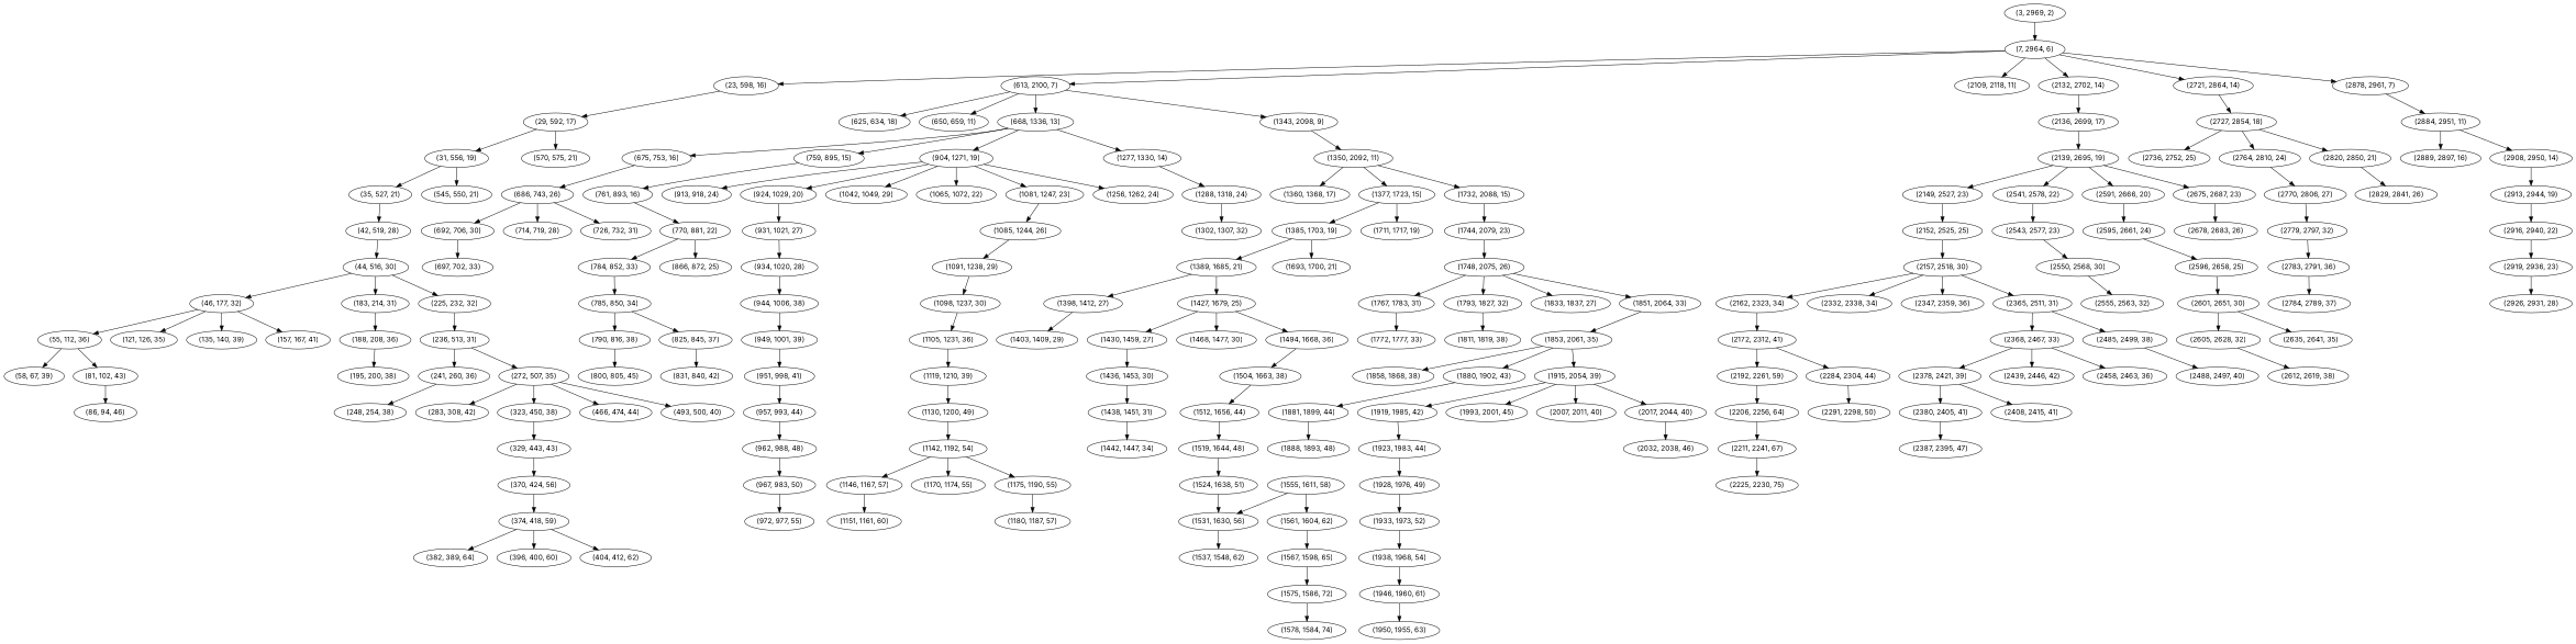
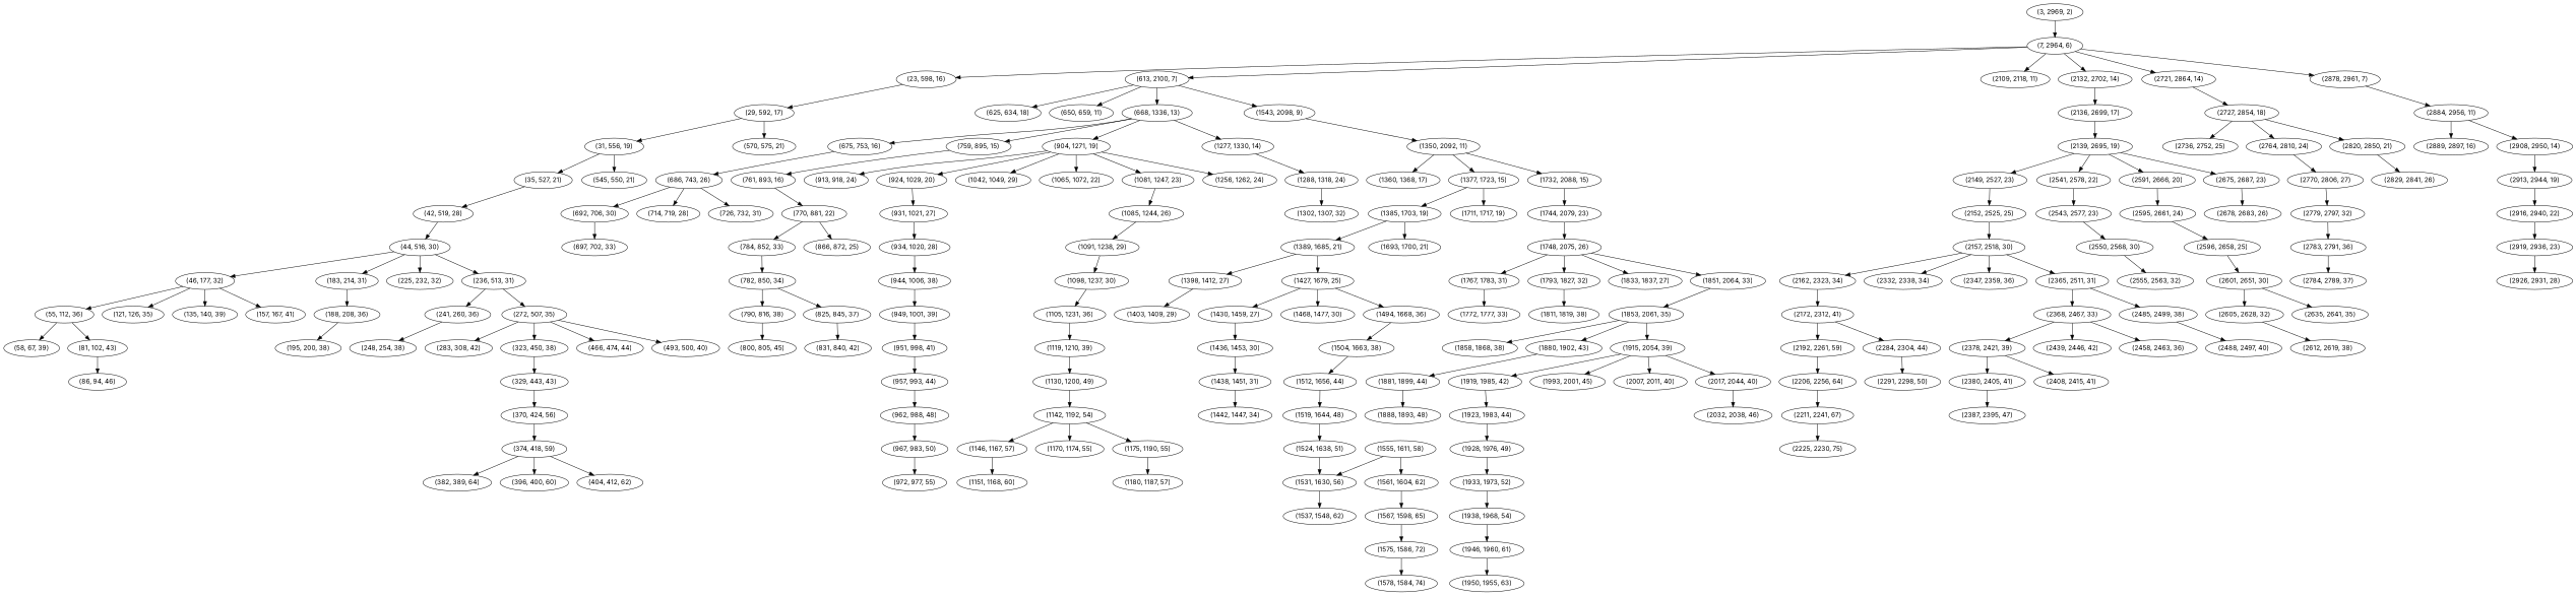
  digraph {
    fontname=Inter
    node [fontname=Inter]
    edge [fontname=Inter]
    "(3, 2969, 2)"
    "(7, 2964, 6)"
    "(23, 598, 16)"
    "(613, 2100, 7)"
    "(2109, 2118, 11)"
    "(2132, 2702, 14)"
    "(2721, 2864, 14)"
    "(2878, 2961, 7)"
    "(29, 592, 17)"
    "(625, 634, 18)"
    "(650, 659, 11)"
    "(668, 1336, 13)"
-   "(1343, 2098, 9)"
+   "(1343, 2098, 9)" [label="(1543, 2098, 9)"]
    "(2136, 2699, 17)"
    "(2727, 2854, 18)"
-   "(2884, 2956, 11)" [label="(2884, 2951, 11)"]
+   "(2884, 2956, 11)"
    "(31, 556, 19)"
    "(570, 575, 21)"
    "(35, 527, 21)"
    "(545, 550, 21)"
    "(42, 519, 28)"
    "(44, 516, 30)"
    "(46, 177, 32)"
    "(183, 214, 31)"
    "(225, 232, 32)"
    "(236, 513, 31)"
    "(55, 112, 36)"
    "(121, 126, 35)"
    "(135, 140, 39)"
    "(157, 167, 41)"
    "(188, 208, 36)"
    "(241, 260, 36)"
    "(272, 507, 35)"
    "(58, 67, 39)"
    "(81, 102, 43)"
    "(86, 94, 46)"
    "(195, 200, 38)"
    "(248, 254, 38)"
    "(283, 308, 42)"
    "(323, 450, 38)"
    "(466, 474, 44)"
    "(493, 500, 40)"
    "(329, 443, 43)"
    "(370, 424, 56)"
    "(374, 418, 59)"
    "(382, 389, 64)"
    "(396, 400, 60)"
    "(404, 412, 62)"
    "(675, 753, 16)"
    "(759, 895, 15)"
    "(904, 1271, 19)"
    "(1277, 1330, 14)"
    "(1350, 2092, 11)"
    "(686, 743, 26)"
    "(761, 893, 16)"
    "(913, 918, 24)"
    "(924, 1029, 20)"
    "(1042, 1049, 29)"
    "(1065, 1072, 22)"
    "(1081, 1247, 23)"
    "(1256, 1262, 24)"
    "(1288, 1318, 24)"
    "(692, 706, 30)"
    "(714, 719, 28)"
    "(726, 732, 31)"
    "(697, 702, 33)"
    "(770, 881, 22)"
    "(784, 852, 33)"
    "(866, 872, 25)"
-   "(785, 850, 34)"
+   "(785, 850, 34)" [label="(782, 850, 34)"]
    "(790, 816, 38)"
    "(825, 845, 37)"
    "(800, 805, 45)"
    "(831, 840, 42)"
    "(931, 1021, 27)"
    "(1085, 1244, 26)"
    "(934, 1020, 28)"
    "(944, 1006, 38)"
    "(949, 1001, 39)"
    "(951, 998, 41)"
    "(957, 993, 44)"
    "(962, 988, 48)"
    "(967, 983, 50)"
    "(972, 977, 55)"
    "(1091, 1238, 29)"
    "(1098, 1237, 30)"
    "(1105, 1231, 36)"
    "(1119, 1210, 39)"
    "(1130, 1200, 49)"
    "(1142, 1192, 54)"
    "(1146, 1167, 57)"
    "(1170, 1174, 55)"
    "(1175, 1190, 55)"
-   "(1151, 1161, 60)"
+   "(1151, 1161, 60)" [label="(1151, 1168, 60)"]
    "(1180, 1187, 57)"
    "(1302, 1307, 32)"
    "(1360, 1368, 17)"
    "(1377, 1723, 15)"
    "(1732, 2088, 15)"
    "(1385, 1703, 19)"
    "(1711, 1717, 19)"
    "(1744, 2079, 23)"
    "(1389, 1685, 21)"
    "(1693, 1700, 21)"
    "(1398, 1412, 27)"
    "(1427, 1679, 25)"
    "(1403, 1409, 29)"
    "(1430, 1459, 27)"
    "(1468, 1477, 30)"
    "(1494, 1668, 36)"
    "(1436, 1453, 30)"
    "(1504, 1663, 38)"
    "(1438, 1451, 31)"
    "(1442, 1447, 34)"
    "(1512, 1656, 44)"
    "(1519, 1644, 48)"
    "(1524, 1638, 51)"
    "(1531, 1630, 56)"
    "(1537, 1548, 62)"
    "(1555, 1611, 58)"
    "(1561, 1604, 62)"
    "(1567, 1598, 65)"
    "(1575, 1586, 72)"
    "(1578, 1584, 74)"
    "(1748, 2075, 26)"
    "(1767, 1783, 31)"
    "(1793, 1827, 32)"
    "(1833, 1837, 27)"
    "(1851, 2064, 33)"
    "(1772, 1777, 33)"
    "(1811, 1819, 38)"
    "(1853, 2061, 35)"
    "(1858, 1868, 38)"
    "(1880, 1902, 43)"
    "(1915, 2054, 39)"
    "(1881, 1899, 44)"
    "(1919, 1985, 42)"
    "(1993, 2001, 45)"
    "(2007, 2011, 40)"
    "(2017, 2044, 40)"
    "(1888, 1893, 48)"
    "(1923, 1983, 44)"
    "(2032, 2038, 46)"
    "(1928, 1976, 49)"
    "(1933, 1973, 52)"
    "(1938, 1968, 54)"
    "(1946, 1960, 61)"
    "(1950, 1955, 63)"
    "(2139, 2695, 19)"
    "(2149, 2527, 23)"
    "(2541, 2578, 22)"
    "(2591, 2666, 20)"
    "(2675, 2687, 23)"
    "(2152, 2525, 25)"
    "(2543, 2577, 23)"
    "(2595, 2661, 24)"
    "(2678, 2683, 26)"
    "(2157, 2518, 30)"
    "(2162, 2323, 34)"
    "(2332, 2338, 34)"
    "(2347, 2359, 36)"
    "(2365, 2511, 31)"
    "(2172, 2312, 41)"
    "(2368, 2467, 33)"
    "(2485, 2499, 38)"
    "(2192, 2261, 59)"
    "(2284, 2304, 44)"
    "(2206, 2256, 64)"
    "(2291, 2298, 50)"
    "(2211, 2241, 67)"
    "(2225, 2230, 75)"
    "(2378, 2421, 39)"
    "(2439, 2446, 42)"
    "(2458, 2463, 36)"
    "(2488, 2497, 40)"
    "(2380, 2405, 41)"
    "(2408, 2415, 41)"
    "(2387, 2395, 47)"
    "(2550, 2568, 30)"
    "(2555, 2563, 32)"
    "(2596, 2658, 25)"
    "(2601, 2651, 30)"
    "(2605, 2628, 32)"
    "(2635, 2641, 35)"
    "(2612, 2619, 38)"
    "(2736, 2752, 25)"
    "(2764, 2810, 24)"
    "(2820, 2850, 21)"
    "(2770, 2806, 27)"
    "(2829, 2841, 26)"
    "(2779, 2797, 32)"
    "(2783, 2791, 36)"
    "(2784, 2789, 37)"
    "(2889, 2897, 16)"
    "(2908, 2950, 14)"
    "(2913, 2944, 19)"
    "(2916, 2940, 22)"
    "(2919, 2936, 23)"
    "(2926, 2931, 28)"
    "(3, 2969, 2)" -> "(7, 2964, 6)"
    "(7, 2964, 6)" -> "(23, 598, 16)"
    "(7, 2964, 6)" -> "(613, 2100, 7)"
    "(7, 2964, 6)" -> "(2109, 2118, 11)"
    "(7, 2964, 6)" -> "(2132, 2702, 14)"
    "(7, 2964, 6)" -> "(2721, 2864, 14)"
    "(7, 2964, 6)" -> "(2878, 2961, 7)"
    "(23, 598, 16)" -> "(29, 592, 17)"
    "(613, 2100, 7)" -> "(625, 634, 18)"
    "(613, 2100, 7)" -> "(650, 659, 11)"
    "(613, 2100, 7)" -> "(668, 1336, 13)"
    "(613, 2100, 7)" -> "(1343, 2098, 9)"
    "(2132, 2702, 14)" -> "(2136, 2699, 17)"
    "(2721, 2864, 14)" -> "(2727, 2854, 18)"
    "(2878, 2961, 7)" -> "(2884, 2956, 11)"
    "(29, 592, 17)" -> "(31, 556, 19)"
    "(29, 592, 17)" -> "(570, 575, 21)"
    "(668, 1336, 13)" -> "(675, 753, 16)"
    "(668, 1336, 13)" -> "(759, 895, 15)"
    "(668, 1336, 13)" -> "(904, 1271, 19)"
    "(668, 1336, 13)" -> "(1277, 1330, 14)"
    "(1343, 2098, 9)" -> "(1350, 2092, 11)"
    "(2136, 2699, 17)" -> "(2139, 2695, 19)"
    "(2727, 2854, 18)" -> "(2736, 2752, 25)"
    "(2727, 2854, 18)" -> "(2764, 2810, 24)"
    "(2727, 2854, 18)" -> "(2820, 2850, 21)"
    "(2884, 2956, 11)" -> "(2889, 2897, 16)"
    "(2884, 2956, 11)" -> "(2908, 2950, 14)"
    "(31, 556, 19)" -> "(35, 527, 21)"
    "(31, 556, 19)" -> "(545, 550, 21)"
    "(35, 527, 21)" -> "(42, 519, 28)"
    "(42, 519, 28)" -> "(44, 516, 30)"
    "(44, 516, 30)" -> "(46, 177, 32)"
    "(44, 516, 30)" -> "(183, 214, 31)"
    "(44, 516, 30)" -> "(225, 232, 32)"
-   "(225, 232, 32)" -> "(236, 513, 31)"
+   "(44, 516, 30)" -> "(236, 513, 31)"
    "(46, 177, 32)" -> "(55, 112, 36)"
    "(46, 177, 32)" -> "(121, 126, 35)"
    "(46, 177, 32)" -> "(135, 140, 39)"
    "(46, 177, 32)" -> "(157, 167, 41)"
    "(183, 214, 31)" -> "(188, 208, 36)"
    "(236, 513, 31)" -> "(241, 260, 36)"
    "(236, 513, 31)" -> "(272, 507, 35)"
    "(55, 112, 36)" -> "(58, 67, 39)"
    "(55, 112, 36)" -> "(81, 102, 43)"
    "(188, 208, 36)" -> "(195, 200, 38)"
    "(241, 260, 36)" -> "(248, 254, 38)"
    "(272, 507, 35)" -> "(283, 308, 42)"
    "(272, 507, 35)" -> "(323, 450, 38)"
    "(272, 507, 35)" -> "(466, 474, 44)"
    "(272, 507, 35)" -> "(493, 500, 40)"
    "(81, 102, 43)" -> "(86, 94, 46)"
    "(323, 450, 38)" -> "(329, 443, 43)"
    "(329, 443, 43)" -> "(370, 424, 56)"
    "(370, 424, 56)" -> "(374, 418, 59)"
    "(374, 418, 59)" -> "(382, 389, 64)"
    "(374, 418, 59)" -> "(396, 400, 60)"
    "(374, 418, 59)" -> "(404, 412, 62)"
    "(675, 753, 16)" -> "(686, 743, 26)"
    "(759, 895, 15)" -> "(761, 893, 16)"
    "(904, 1271, 19)" -> "(913, 918, 24)"
    "(904, 1271, 19)" -> "(924, 1029, 20)"
    "(904, 1271, 19)" -> "(1042, 1049, 29)"
    "(904, 1271, 19)" -> "(1065, 1072, 22)"
    "(904, 1271, 19)" -> "(1081, 1247, 23)"
    "(904, 1271, 19)" -> "(1256, 1262, 24)"
    "(1277, 1330, 14)" -> "(1288, 1318, 24)"
    "(1350, 2092, 11)" -> "(1360, 1368, 17)"
    "(1350, 2092, 11)" -> "(1377, 1723, 15)"
    "(1350, 2092, 11)" -> "(1732, 2088, 15)"
    "(686, 743, 26)" -> "(692, 706, 30)"
    "(686, 743, 26)" -> "(714, 719, 28)"
    "(686, 743, 26)" -> "(726, 732, 31)"
    "(761, 893, 16)" -> "(770, 881, 22)"
    "(924, 1029, 20)" -> "(931, 1021, 27)"
    "(1081, 1247, 23)" -> "(1085, 1244, 26)"
    "(1288, 1318, 24)" -> "(1302, 1307, 32)"
    "(692, 706, 30)" -> "(697, 702, 33)"
    "(770, 881, 22)" -> "(784, 852, 33)"
    "(770, 881, 22)" -> "(866, 872, 25)"
    "(784, 852, 33)" -> "(785, 850, 34)"
    "(785, 850, 34)" -> "(790, 816, 38)"
    "(785, 850, 34)" -> "(825, 845, 37)"
    "(790, 816, 38)" -> "(800, 805, 45)"
    "(825, 845, 37)" -> "(831, 840, 42)"
    "(931, 1021, 27)" -> "(934, 1020, 28)"
    "(1085, 1244, 26)" -> "(1091, 1238, 29)"
    "(934, 1020, 28)" -> "(944, 1006, 38)"
    "(944, 1006, 38)" -> "(949, 1001, 39)"
    "(949, 1001, 39)" -> "(951, 998, 41)"
    "(951, 998, 41)" -> "(957, 993, 44)"
    "(957, 993, 44)" -> "(962, 988, 48)"
    "(962, 988, 48)" -> "(967, 983, 50)"
    "(967, 983, 50)" -> "(972, 977, 55)"
    "(1091, 1238, 29)" -> "(1098, 1237, 30)"
    "(1098, 1237, 30)" -> "(1105, 1231, 36)"
    "(1105, 1231, 36)" -> "(1119, 1210, 39)"
    "(1119, 1210, 39)" -> "(1130, 1200, 49)"
    "(1130, 1200, 49)" -> "(1142, 1192, 54)"
    "(1142, 1192, 54)" -> "(1146, 1167, 57)"
    "(1142, 1192, 54)" -> "(1170, 1174, 55)"
    "(1142, 1192, 54)" -> "(1175, 1190, 55)"
    "(1146, 1167, 57)" -> "(1151, 1161, 60)"
    "(1175, 1190, 55)" -> "(1180, 1187, 57)"
    "(1377, 1723, 15)" -> "(1385, 1703, 19)"
    "(1377, 1723, 15)" -> "(1711, 1717, 19)"
    "(1732, 2088, 15)" -> "(1744, 2079, 23)"
    "(1385, 1703, 19)" -> "(1389, 1685, 21)"
    "(1385, 1703, 19)" -> "(1693, 1700, 21)"
    "(1744, 2079, 23)" -> "(1748, 2075, 26)"
    "(1389, 1685, 21)" -> "(1398, 1412, 27)"
    "(1389, 1685, 21)" -> "(1427, 1679, 25)"
    "(1398, 1412, 27)" -> "(1403, 1409, 29)"
    "(1427, 1679, 25)" -> "(1430, 1459, 27)"
    "(1427, 1679, 25)" -> "(1468, 1477, 30)"
    "(1427, 1679, 25)" -> "(1494, 1668, 36)"
    "(1430, 1459, 27)" -> "(1436, 1453, 30)"
    "(1494, 1668, 36)" -> "(1504, 1663, 38)"
    "(1436, 1453, 30)" -> "(1438, 1451, 31)"
    "(1504, 1663, 38)" -> "(1512, 1656, 44)"
    "(1438, 1451, 31)" -> "(1442, 1447, 34)"
    "(1512, 1656, 44)" -> "(1519, 1644, 48)"
    "(1519, 1644, 48)" -> "(1524, 1638, 51)"
    "(1524, 1638, 51)" -> "(1531, 1630, 56)"
    "(1531, 1630, 56)" -> "(1537, 1548, 62)"
    "(1555, 1611, 58)" -> "(1531, 1630, 56)"
    "(1555, 1611, 58)" -> "(1561, 1604, 62)"
    "(1561, 1604, 62)" -> "(1567, 1598, 65)"
    "(1567, 1598, 65)" -> "(1575, 1586, 72)"
    "(1575, 1586, 72)" -> "(1578, 1584, 74)"
    "(1748, 2075, 26)" -> "(1767, 1783, 31)"
    "(1748, 2075, 26)" -> "(1793, 1827, 32)"
    "(1748, 2075, 26)" -> "(1833, 1837, 27)"
    "(1748, 2075, 26)" -> "(1851, 2064, 33)"
    "(1767, 1783, 31)" -> "(1772, 1777, 33)"
    "(1793, 1827, 32)" -> "(1811, 1819, 38)"
    "(1851, 2064, 33)" -> "(1853, 2061, 35)"
    "(1853, 2061, 35)" -> "(1858, 1868, 38)"
    "(1853, 2061, 35)" -> "(1880, 1902, 43)"
    "(1853, 2061, 35)" -> "(1915, 2054, 39)"
    "(1880, 1902, 43)" -> "(1881, 1899, 44)"
    "(1915, 2054, 39)" -> "(1919, 1985, 42)"
    "(1915, 2054, 39)" -> "(1993, 2001, 45)"
    "(1915, 2054, 39)" -> "(2007, 2011, 40)"
    "(1915, 2054, 39)" -> "(2017, 2044, 40)"
    "(1881, 1899, 44)" -> "(1888, 1893, 48)"
    "(1919, 1985, 42)" -> "(1923, 1983, 44)"
    "(2017, 2044, 40)" -> "(2032, 2038, 46)"
    "(1923, 1983, 44)" -> "(1928, 1976, 49)"
    "(1928, 1976, 49)" -> "(1933, 1973, 52)"
    "(1933, 1973, 52)" -> "(1938, 1968, 54)"
    "(1938, 1968, 54)" -> "(1946, 1960, 61)"
    "(1946, 1960, 61)" -> "(1950, 1955, 63)"
    "(2139, 2695, 19)" -> "(2149, 2527, 23)"
    "(2139, 2695, 19)" -> "(2541, 2578, 22)"
    "(2139, 2695, 19)" -> "(2591, 2666, 20)"
    "(2139, 2695, 19)" -> "(2675, 2687, 23)"
    "(2149, 2527, 23)" -> "(2152, 2525, 25)"
    "(2541, 2578, 22)" -> "(2543, 2577, 23)"
    "(2591, 2666, 20)" -> "(2595, 2661, 24)"
    "(2675, 2687, 23)" -> "(2678, 2683, 26)"
    "(2152, 2525, 25)" -> "(2157, 2518, 30)"
    "(2543, 2577, 23)" -> "(2550, 2568, 30)"
    "(2595, 2661, 24)" -> "(2596, 2658, 25)"
    "(2157, 2518, 30)" -> "(2162, 2323, 34)"
    "(2157, 2518, 30)" -> "(2332, 2338, 34)"
    "(2157, 2518, 30)" -> "(2347, 2359, 36)"
    "(2157, 2518, 30)" -> "(2365, 2511, 31)"
    "(2162, 2323, 34)" -> "(2172, 2312, 41)"
    "(2365, 2511, 31)" -> "(2368, 2467, 33)"
    "(2365, 2511, 31)" -> "(2485, 2499, 38)"
    "(2172, 2312, 41)" -> "(2192, 2261, 59)"
    "(2172, 2312, 41)" -> "(2284, 2304, 44)"
    "(2368, 2467, 33)" -> "(2378, 2421, 39)"
    "(2368, 2467, 33)" -> "(2439, 2446, 42)"
    "(2368, 2467, 33)" -> "(2458, 2463, 36)"
    "(2485, 2499, 38)" -> "(2488, 2497, 40)"
    "(2192, 2261, 59)" -> "(2206, 2256, 64)"
    "(2284, 2304, 44)" -> "(2291, 2298, 50)"
    "(2206, 2256, 64)" -> "(2211, 2241, 67)"
    "(2211, 2241, 67)" -> "(2225, 2230, 75)"
    "(2378, 2421, 39)" -> "(2380, 2405, 41)"
    "(2378, 2421, 39)" -> "(2408, 2415, 41)"
    "(2380, 2405, 41)" -> "(2387, 2395, 47)"
    "(2550, 2568, 30)" -> "(2555, 2563, 32)"
    "(2596, 2658, 25)" -> "(2601, 2651, 30)"
    "(2601, 2651, 30)" -> "(2605, 2628, 32)"
    "(2601, 2651, 30)" -> "(2635, 2641, 35)"
    "(2605, 2628, 32)" -> "(2612, 2619, 38)"
    "(2764, 2810, 24)" -> "(2770, 2806, 27)"
    "(2820, 2850, 21)" -> "(2829, 2841, 26)"
    "(2770, 2806, 27)" -> "(2779, 2797, 32)"
    "(2779, 2797, 32)" -> "(2783, 2791, 36)"
    "(2783, 2791, 36)" -> "(2784, 2789, 37)"
    "(2908, 2950, 14)" -> "(2913, 2944, 19)"
    "(2913, 2944, 19)" -> "(2916, 2940, 22)"
    "(2916, 2940, 22)" -> "(2919, 2936, 23)"
    "(2919, 2936, 23)" -> "(2926, 2931, 28)"
  }
